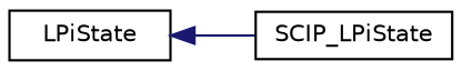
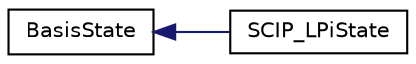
  digraph {
    rankdir=LR
    node [color=black fillcolor=white fontname=Helvetica fontsize=10 shape=record style=filled]
-   n1 [height=0.2 label=LPiState width=0.4]
+   n1 [height=0.2 label=BasisState width=0.4]
    n2 [height=0.2 label=SCIP_LPiState width=0.4]
    n1 -> n2 [color=midnightblue dir=back fontname=Helvetica fontsize=10 labelfontname=Helvetica labelfontsize=10 style=solid]
  }
